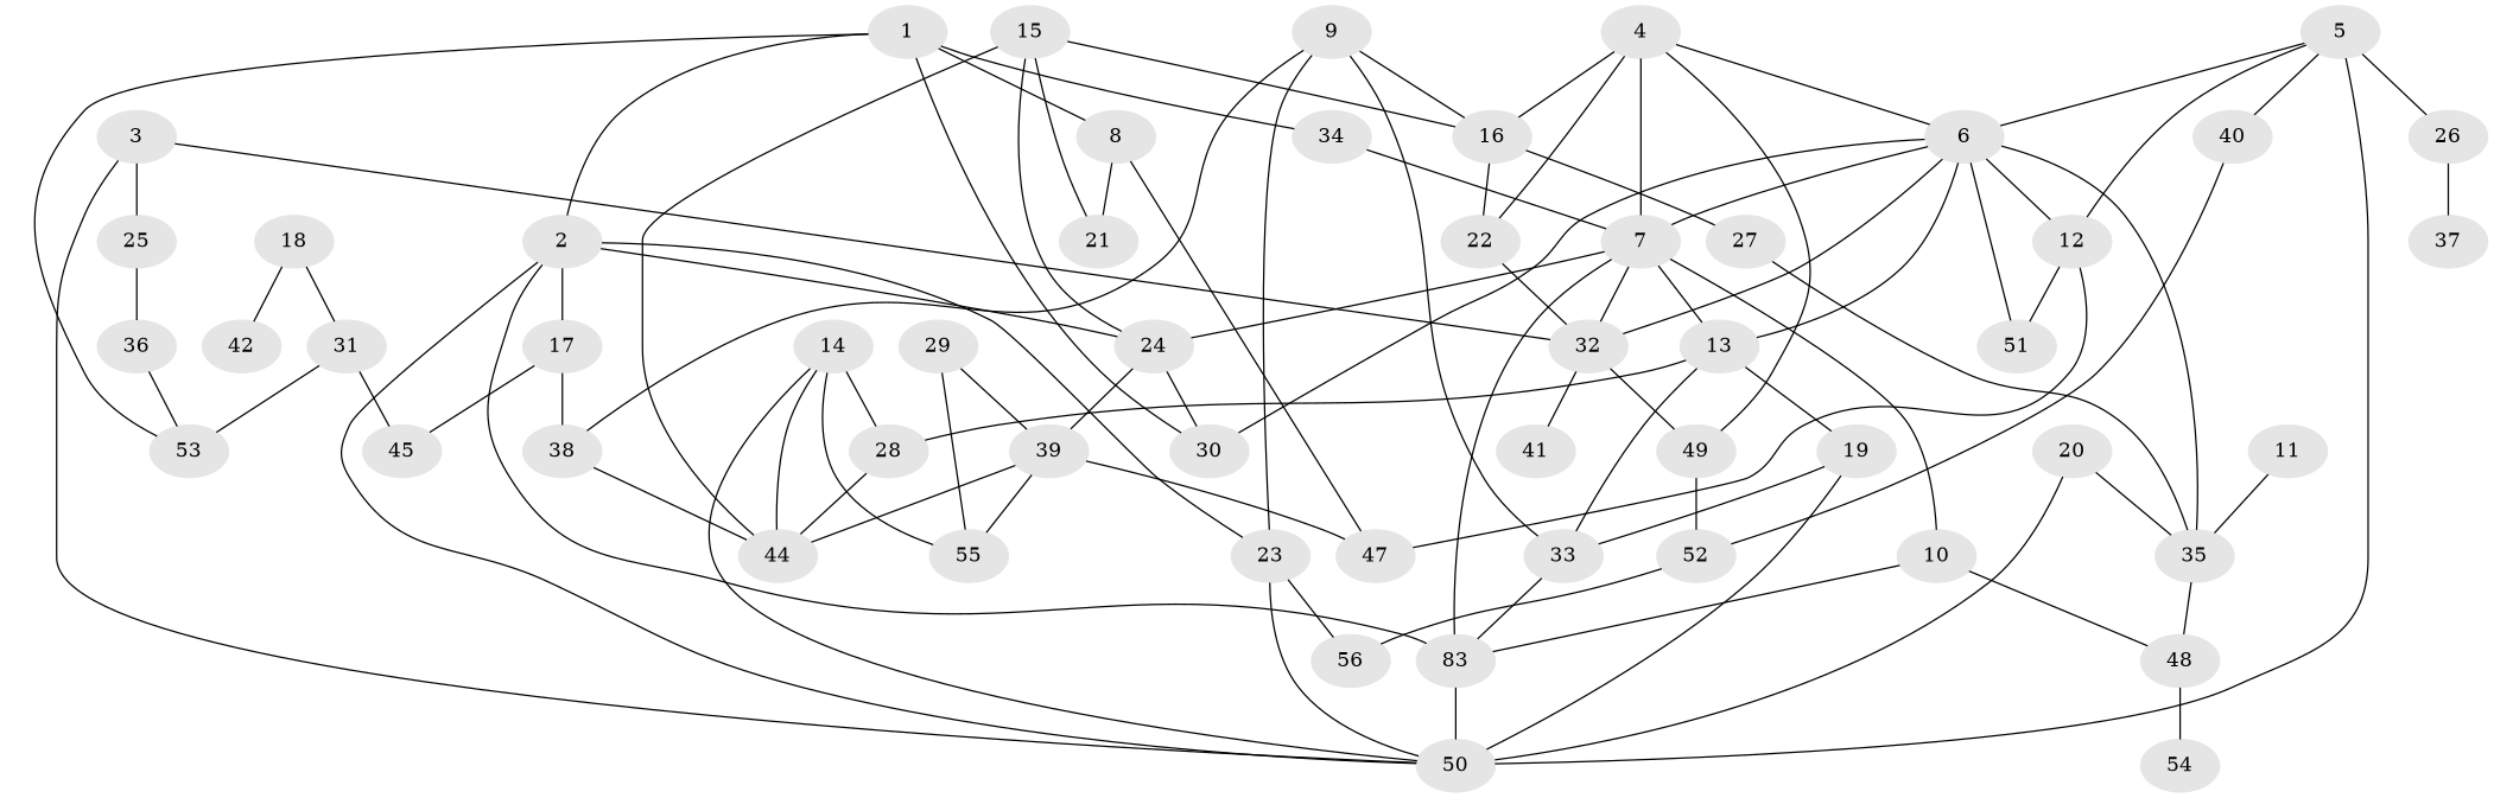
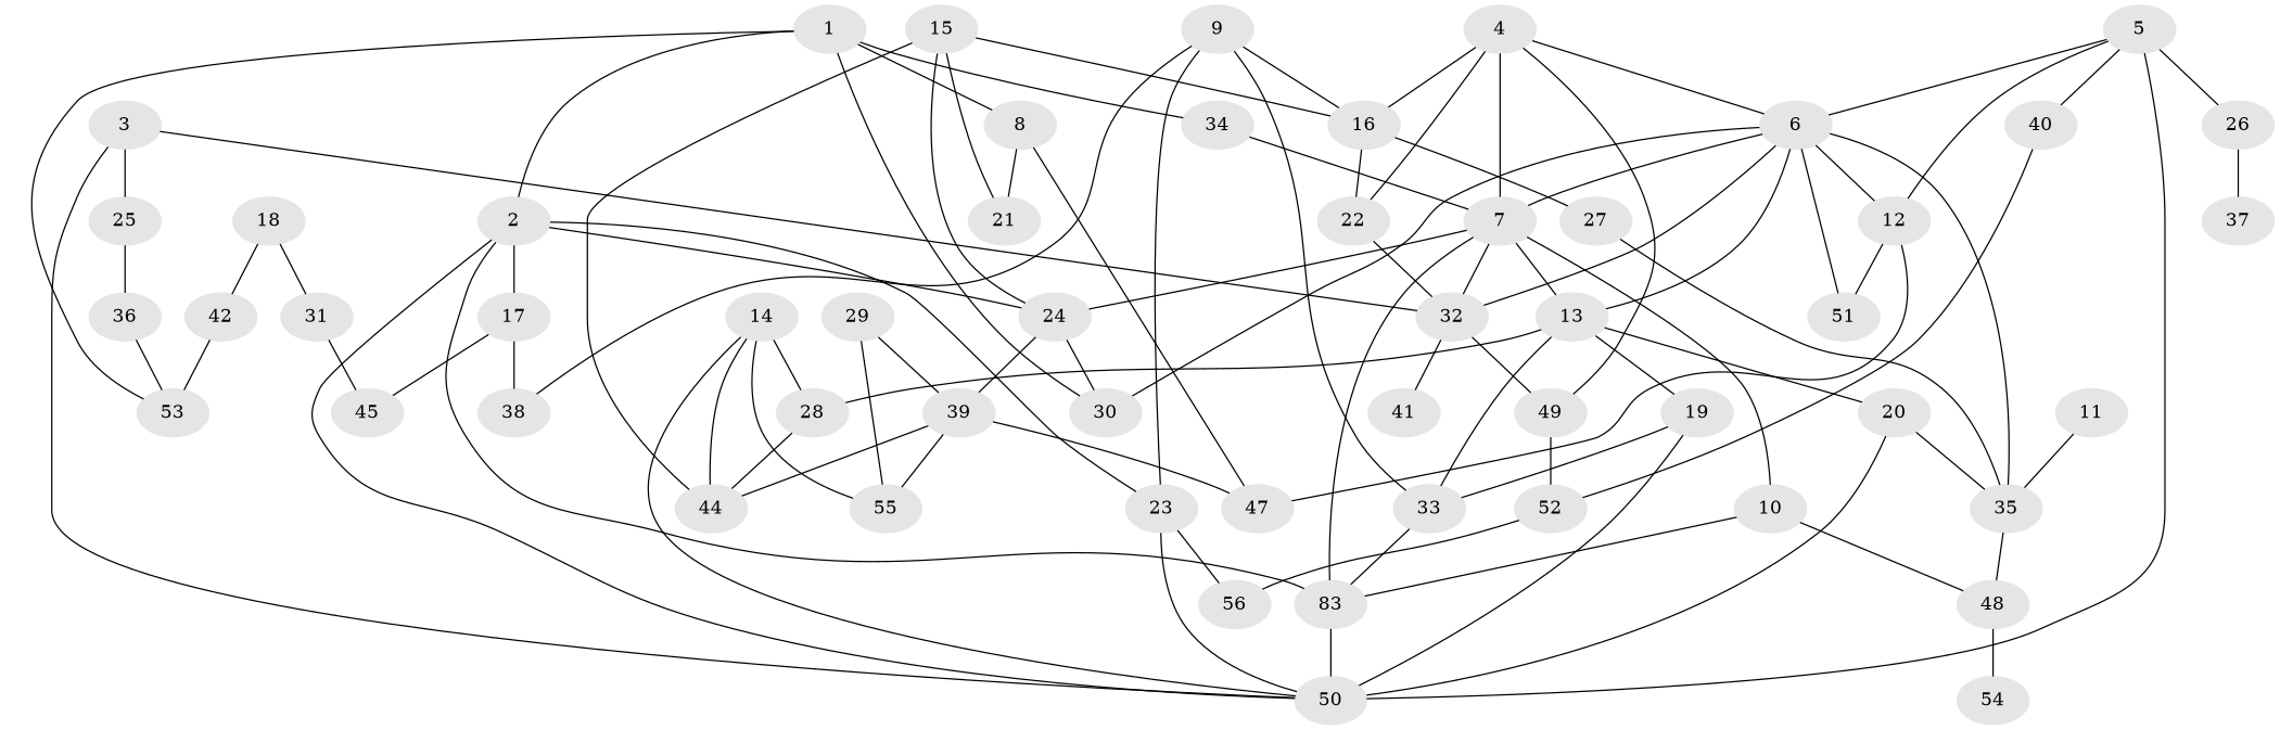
  graph {
    node [color=gray90 style=filled]
    edge [weight=1.0]
    1
    2
    8
    30
    34
    53
    17
    23
    24
    n10 [label=83]
    50
    21
    47
    7
    38
    45
    56
    39
    3
    25
    32
    36
    49
    41
    4
    6
    16
    22
    12
    13
    35
    51
    10
    27
    52
    5
    26
    40
    37
    33
    19
    20
    28
    48
    9
    44
    54
    11
    14
    55
    15
    18
    31
    42
    29
    1 -- 2
    1 -- 8
    1 -- 30
    1 -- 34
    1 -- 53
    2 -- 17
    2 -- 23
    2 -- 24
    2 -- n10
    2 -- 50
    8 -- 21
    8 -- 47
    34 -- 7
    17 -- 38
    17 -- 45
    23 -- 50
    23 -- 56
    24 -- 30
    24 -- 39
    n10 -- 50
    7 -- 24
    7 -- n10 [weight=2.0]
    7 -- 32
    7 -- 13
    7 -- 10
-   38 -- 44
    39 -- 47
    39 -- 44
    39 -- 55
    3 -- 50
    3 -- 25
    3 -- 32
    25 -- 36
    32 -- 49
    32 -- 41
    36 -- 53
    49 -- 52
    4 -- 7
    4 -- 49
    4 -- 6
    4 -- 16
    4 -- 22
    6 -- 30
    6 -- 7
    6 -- 32
    6 -- 12
    6 -- 13
    6 -- 35 [weight=2.0]
    6 -- 51
    16 -- 22
    16 -- 27
    22 -- 32
    12 -- 47
    12 -- 51
    13 -- 33
    13 -- 19
+   13 -- 20
    13 -- 28
    35 -- 48
    10 -- n10
    10 -- 48
    27 -- 35
    52 -- 56
    5 -- 50 [weight=2.0]
    5 -- 6
    5 -- 12
    5 -- 26
    5 -- 40
    26 -- 37
    40 -- 52
    33 -- n10
    19 -- 50
    19 -- 33
    20 -- 50
    20 -- 35
    28 -- 44
    48 -- 54 [weight=2.0]
    9 -- 23
    9 -- 38
    9 -- 16
    9 -- 33
    11 -- 35
    14 -- 50
    14 -- 28
    14 -- 44
    14 -- 55
    15 -- 24
    15 -- 21
    15 -- 16
    15 -- 44
    18 -- 31
    18 -- 42
-   31 -- 53
+   42 -- 53
    31 -- 45
    29 -- 39
    29 -- 55
  }
